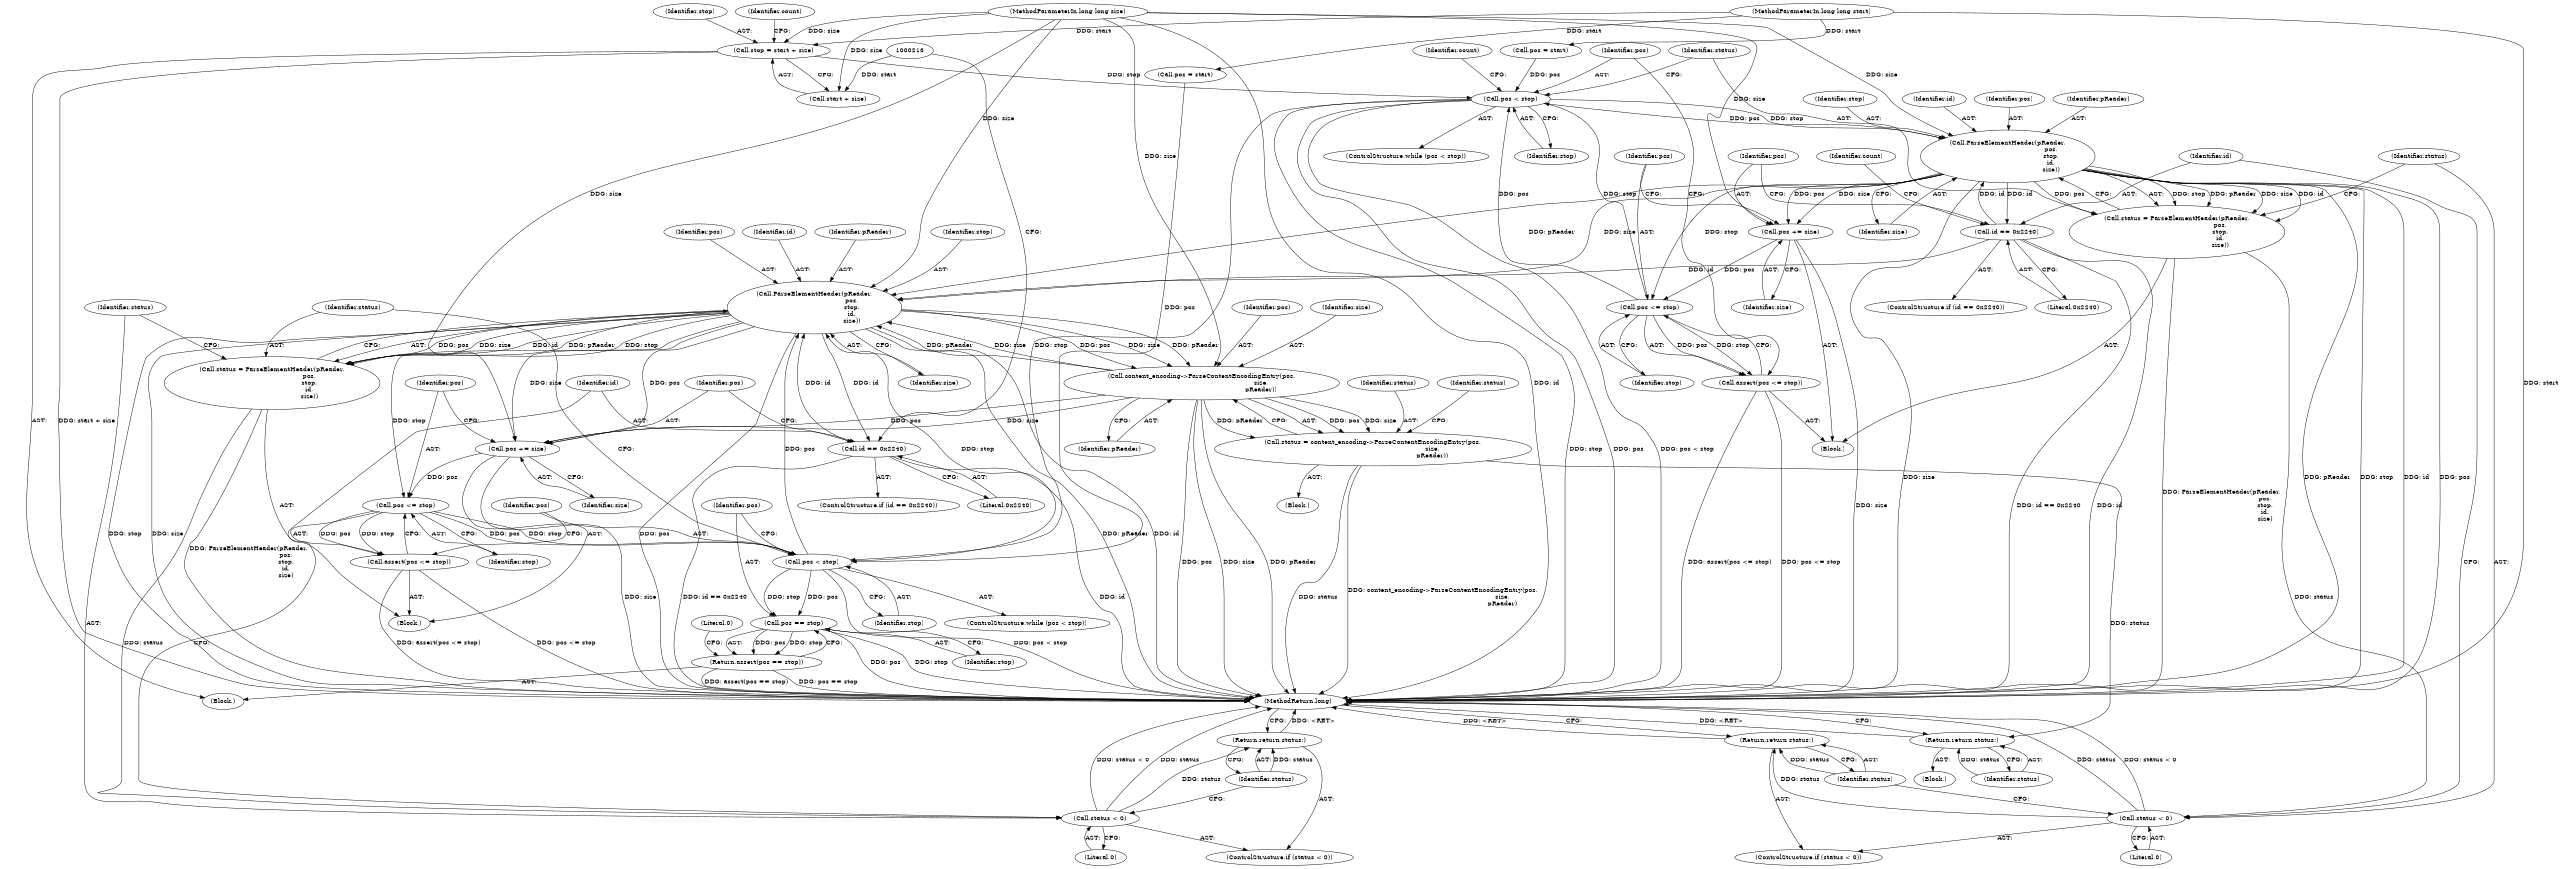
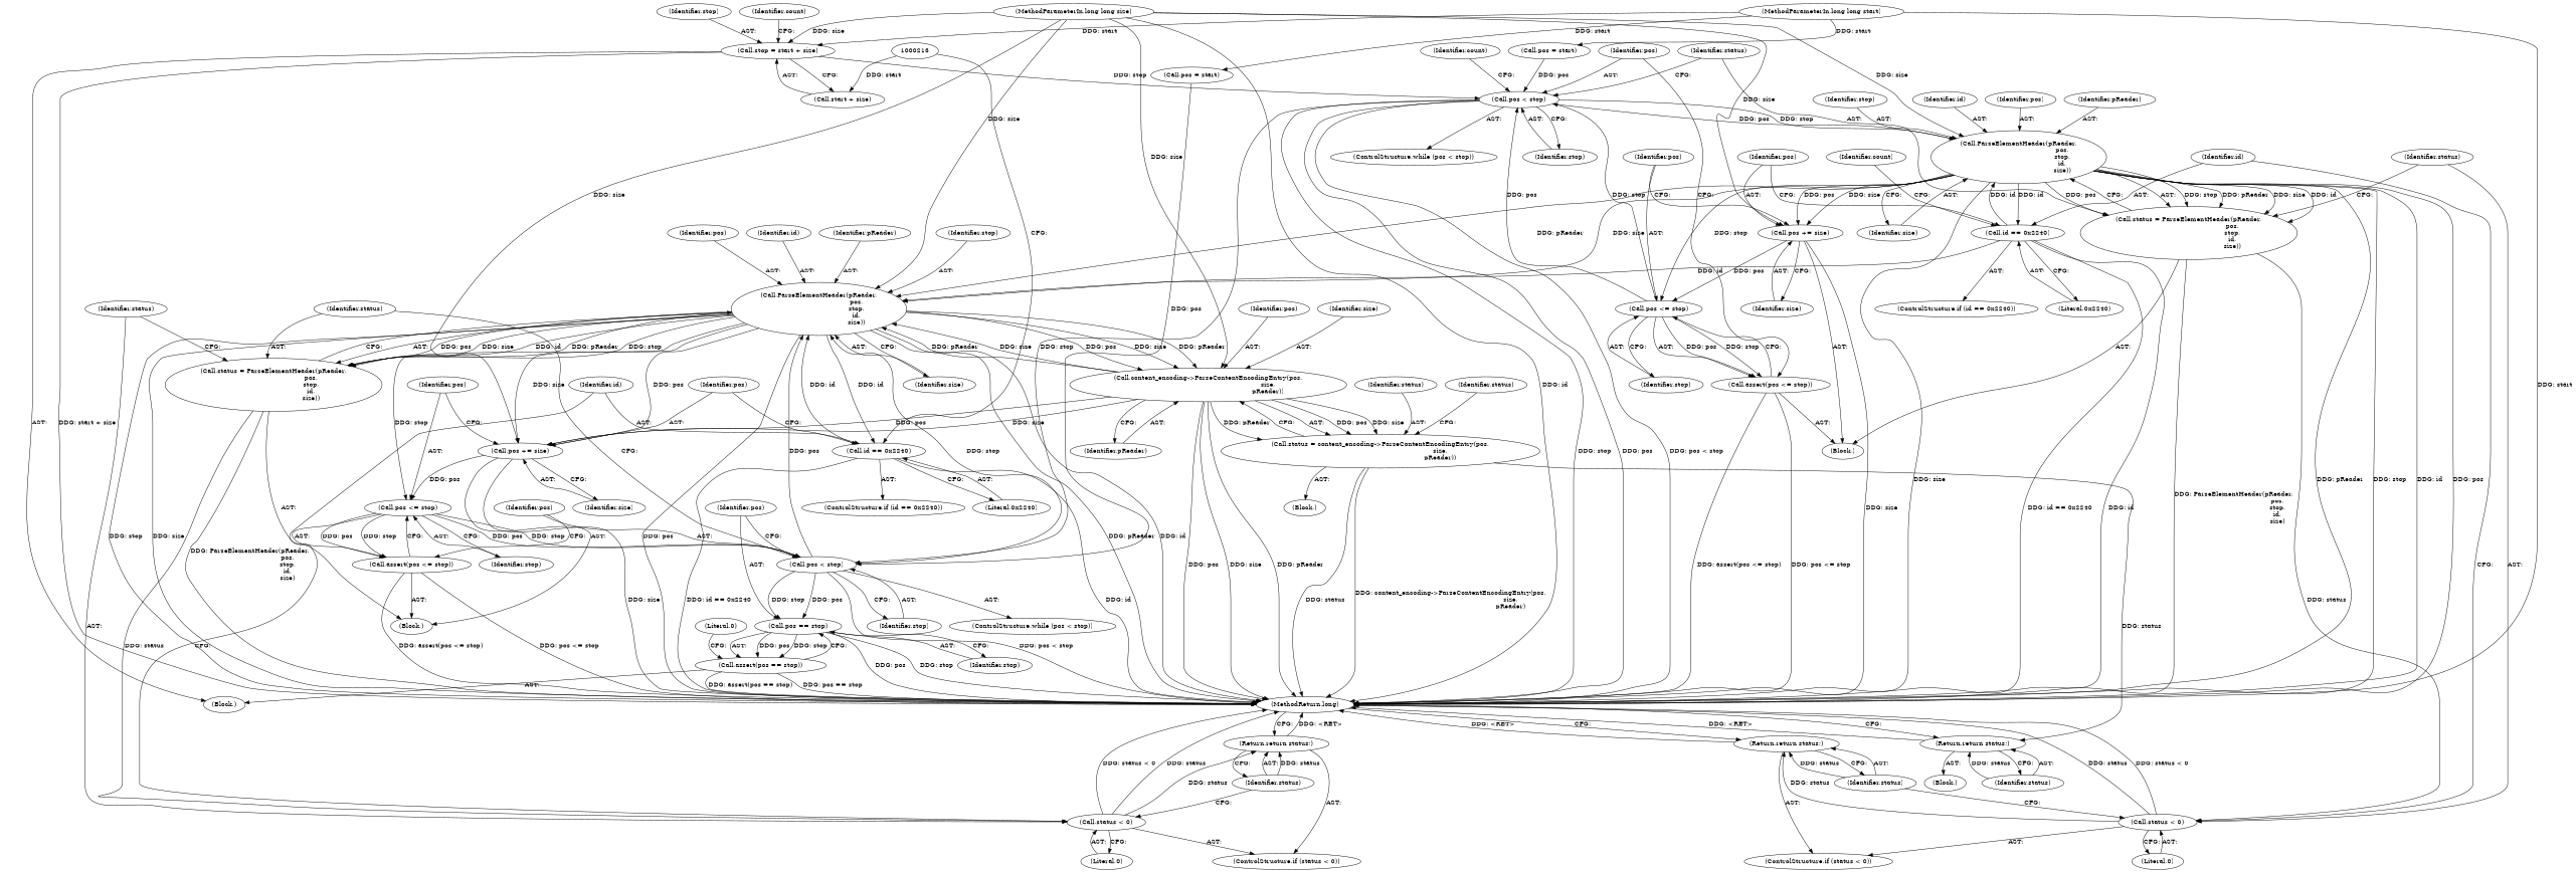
  digraph {
    n1 [label="(Call,stop = start + size)"]
    n2 [label="(Call,pos < stop)"]
    n3 [label="(Block,)"]
    n4 [label="(Call,start + size)"]
    n5 [label="(MethodReturn,long)"]
    n6 [label="(Call,ParseElementHeader(pReader,\n                                           pos,\n                                           stop,\n                                           id,\n                                           size))"]
    n7 [label="(Call,pos < stop)"]
    n8 [label="(Identifier,stop)"]
    n9 [label="(ControlStructure,while (pos < stop))"]
    n10 [label="(Return,return status;)"]
    n11 [label="(Return,return status;)"]
    n12 [label="(Return,return status;)"]
    n13 [label="(MethodParameterIn,long long start)"]
    n14 [label="(Call,pos = start)"]
    n15 [label="(Call,pos = start)"]
    n16 [label="(MethodParameterIn,long long size)"]
    n17 [label="(Call,ParseElementHeader(pReader,\n                                     pos,\n                                     stop,\n                                     id,\n                                     size))"]
    n18 [label="(Call,content_encoding->ParseContentEncodingEntry(pos,\n                                                           size,\n                                                           pReader))"]
    n19 [label="(Call,pos += size)"]
    n20 [label="(Call,pos += size)"]
    n21 [label="(Call,status = ParseElementHeader(pReader,\n                                           pos,\n                                           stop,\n                                           id,\n                                           size))"]
    n22 [label="(Call,id == 0x2240)"]
    n23 [label="(Call,pos <= stop)"]
    n24 [label="(Identifier,size)"]
    n25 [label="(Call,status = ParseElementHeader(pReader,\n                                     pos,\n                                     stop,\n                                     id,\n                                     size))"]
    n26 [label="(Call,id == 0x2240)"]
    n27 [label="(Call,pos <= stop)"]
    n28 [label="(Identifier,size)"]
    n29 [label="(Call,status = content_encoding->ParseContentEncodingEntry(pos,\n                                                           size,\n                                                           pReader))"]
    n30 [label="(Identifier,pReader)"]
    n31 [label="(Block,)"]
    n32 [label="(Identifier,size)"]
    n33 [label="(Block,)"]
    n34 [label="(Identifier,size)"]
    n35 [label="(Call,pos == stop)"]
    n36 [label="(ControlStructure,while (pos < stop))"]
    n37 [label="(Identifier,stop)"]
    n38 [label="(Call,status < 0)"]
    n39 [label="(Literal,0x2240)"]
    n40 [label="(ControlStructure,if (id == 0x2240))"]
    n41 [label="(Call,assert(pos <= stop))"]
    n42 [label="(Identifier,stop)"]
    n43 [label="(Literal,0)"]
    n44 [label="(ControlStructure,if (status < 0))"]
    n45 [label="(Identifier,status)"]
    n46 [label="(Call,status < 0)"]
    n47 [label="(ControlStructure,if (id == 0x2240))"]
    n48 [label="(Literal,0x2240)"]
    n49 [label="(Call,assert(pos <= stop))"]
    n50 [label="(Identifier,stop)"]
    n51 [label="(ControlStructure,if (status < 0))"]
    n52 [label="(Literal,0)"]
    n53 [label="(Identifier,status)"]
    n54 [label="(Block,)"]
    n55 [label="(Block,)"]
    n56 [label="(Identifier,status)"]
-   n57 [label="(Return,assert(pos == stop))"]
+   n57 [label="(Call,assert(pos == stop))"]
    n58 [label="(Identifier,stop)"]
    n59 [label="(Identifier,id)"]
    n60 [label="(Identifier,pos)"]
    n61 [label="(Identifier,pReader)"]
    n62 [label="(Identifier,status)"]
    n63 [label="(Identifier,status)"]
    n64 [label="(Identifier,stop)"]
    n65 [label="(Identifier,pReader)"]
    n66 [label="(Identifier,status)"]
    n67 [label="(Identifier,status)"]
    n68 [label="(Identifier,status)"]
    n69 [label="(Identifier,pos)"]
    n70 [label="(Identifier,pos)"]
    n71 [label="(Literal,0)"]
    n72 [label="(Identifier,pos)"]
    n73 [label="(Identifier,pos)"]
    n74 [label="(Identifier,pos)"]
    n75 [label="(Identifier,count)"]
    n76 [label="(Identifier,count)"]
    n77 [label="(Identifier,size)"]
    n78 [label="(Identifier,pos)"]
    n79 [label="(Identifier,id)"]
    n80 [label="(Identifier,count)"]
    n81 [label="(Identifier,stop)"]
    n82 [label="(Identifier,pos)"]
    n83 [label="(Identifier,stop)"]
    n84 [label="(Identifier,pos)"]
    n85 [label="(Identifier,id)"]
    n86 [label="(Identifier,status)"]
    n87 [label="(Identifier,pos)"]
    n88 [label="(Identifier,id)"]
    1000213
    n1 -> n2 [label="DDG: stop"]
    n1 -> n3 [label="AST: "]
    n1 -> n4 [label="CFG: "]
    n1 -> n5 [label="DDG: start + size"]
    n2 -> n5 [label="DDG: pos < stop"]
    n2 -> n5 [label="DDG: stop"]
    n2 -> n5 [label="DDG: pos"]
    n2 -> n6 [label="DDG: pos"]
    n2 -> n6 [label="DDG: stop"]
    n2 -> n7 [label="DDG: stop"]
    n2 -> n8 [label="CFG: "]
    n2 -> n9 [label="AST: "]
    n4 -> n1 [label="AST: "]
    n5 -> n10 [label="CFG: "]
    n5 -> n11 [label="CFG: "]
    n5 -> n12 [label="CFG: "]
    n6 -> n5 [label="DDG: pReader"]
    n6 -> n5 [label="DDG: stop"]
    n6 -> n5 [label="DDG: id"]
    n6 -> n5 [label="DDG: pos"]
    n6 -> n5 [label="DDG: size"]
    n6 -> n17 [label="DDG: pReader"]
    n6 -> n17 [label="DDG: size"]
    n6 -> n20 [label="DDG: size"]
    n6 -> n20 [label="DDG: pos"]
    n6 -> n21 [label="AST: "]
    n6 -> n21 [label="DDG: stop"]
    n6 -> n21 [label="DDG: pReader"]
    n6 -> n21 [label="DDG: size"]
    n6 -> n21 [label="DDG: id"]
    n6 -> n21 [label="DDG: pos"]
    n6 -> n22 [label="DDG: id"]
    n6 -> n23 [label="DDG: stop"]
    n6 -> n24 [label="CFG: "]
    n7 -> n5 [label="DDG: pos < stop"]
    n7 -> n17 [label="DDG: pos"]
    n7 -> n17 [label="DDG: stop"]
    n7 -> n35 [label="DDG: pos"]
    n7 -> n35 [label="DDG: stop"]
    n7 -> n36 [label="AST: "]
    n7 -> n37 [label="CFG: "]
    n8 -> n2 [label="AST: "]
    n10 -> n5 [label="DDG: <RET>"]
    n10 -> n44 [label="AST: "]
    n10 -> n45 [label="CFG: "]
    n11 -> n5 [label="DDG: <RET>"]
    n11 -> n51 [label="AST: "]
    n11 -> n53 [label="CFG: "]
    n12 -> n5 [label="DDG: <RET>"]
    n12 -> n55 [label="AST: "]
    n12 -> n56 [label="CFG: "]
    n13 -> n1 [label="DDG: start"]
    n13 -> n5 [label="DDG: start"]
    n13 -> n14 [label="DDG: start"]
    n13 -> n15 [label="DDG: start"]
    n14 -> n2 [label="DDG: pos"]
    n15 -> n7 [label="DDG: pos"]
    n16 -> n1 [label="DDG: size"]
-   n16 -> n4 [label="DDG: size"]
    n16 -> n5 [label="DDG: id"]
    n16 -> n6 [label="DDG: size"]
    n16 -> n17 [label="DDG: size"]
    n16 -> n18 [label="DDG: size"]
    n16 -> n19 [label="DDG: size"]
    n16 -> n20 [label="DDG: size"]
    n17 -> n5 [label="DDG: size"]
    n17 -> n5 [label="DDG: pos"]
    n17 -> n5 [label="DDG: id"]
    n17 -> n5 [label="DDG: pReader"]
    n17 -> n5 [label="DDG: stop"]
    n17 -> n18 [label="DDG: pos"]
    n17 -> n18 [label="DDG: size"]
    n17 -> n18 [label="DDG: pReader"]
    n17 -> n19 [label="DDG: size"]
    n17 -> n19 [label="DDG: pos"]
    n17 -> n25 [label="AST: "]
    n17 -> n25 [label="DDG: pos"]
    n17 -> n25 [label="DDG: size"]
    n17 -> n25 [label="DDG: id"]
    n17 -> n25 [label="DDG: pReader"]
    n17 -> n25 [label="DDG: stop"]
    n17 -> n26 [label="DDG: id"]
    n17 -> n27 [label="DDG: stop"]
    n17 -> n28 [label="CFG: "]
    n18 -> n5 [label="DDG: size"]
    n18 -> n5 [label="DDG: pReader"]
    n18 -> n5 [label="DDG: pos"]
    n18 -> n17 [label="DDG: pReader"]
    n18 -> n17 [label="DDG: size"]
    n18 -> n19 [label="DDG: size"]
    n18 -> n19 [label="DDG: pos"]
    n18 -> n29 [label="AST: "]
    n18 -> n29 [label="DDG: pos"]
    n18 -> n29 [label="DDG: size"]
    n18 -> n29 [label="DDG: pReader"]
    n18 -> n30 [label="CFG: "]
    n19 -> n5 [label="DDG: size"]
    n19 -> n27 [label="DDG: pos"]
    n19 -> n31 [label="AST: "]
    n19 -> n32 [label="CFG: "]
    n20 -> n5 [label="DDG: size"]
    n20 -> n23 [label="DDG: pos"]
    n20 -> n33 [label="AST: "]
    n20 -> n34 [label="CFG: "]
    n21 -> n5 [label="DDG: ParseElementHeader(pReader,\n                                           pos,\n                                           stop,\n                                           id,\n                                           size)"]
    n21 -> n6 [label="CFG: "]
    n21 -> n33 [label="AST: "]
    n21 -> n38 [label="DDG: status"]
    n22 -> n5 [label="DDG: id"]
    n22 -> n5 [label="DDG: id == 0x2240"]
    n22 -> n6 [label="DDG: id"]
    n22 -> n17 [label="DDG: id"]
    n22 -> n39 [label="CFG: "]
    n22 -> n40 [label="AST: "]
    n23 -> n2 [label="DDG: pos"]
    n23 -> n2 [label="DDG: stop"]
    n23 -> n41 [label="AST: "]
    n23 -> n41 [label="DDG: pos"]
    n23 -> n41 [label="DDG: stop"]
    n23 -> n42 [label="CFG: "]
    n24 -> n6 [label="AST: "]
    n25 -> n5 [label="DDG: ParseElementHeader(pReader,\n                                     pos,\n                                     stop,\n                                     id,\n                                     size)"]
    n25 -> n17 [label="CFG: "]
    n25 -> n31 [label="AST: "]
    n25 -> n46 [label="DDG: status"]
    n26 -> n5 [label="DDG: id"]
    n26 -> n5 [label="DDG: id == 0x2240"]
    n26 -> n17 [label="DDG: id"]
    n26 -> n47 [label="AST: "]
    n26 -> n48 [label="CFG: "]
    n27 -> n7 [label="DDG: pos"]
    n27 -> n7 [label="DDG: stop"]
    n27 -> n49 [label="AST: "]
    n27 -> n49 [label="DDG: pos"]
    n27 -> n49 [label="DDG: stop"]
    n27 -> n50 [label="CFG: "]
    n28 -> n17 [label="AST: "]
    n29 -> n5 [label="DDG: content_encoding->ParseContentEncodingEntry(pos,\n                                                           size,\n                                                           pReader)"]
    n29 -> n5 [label="DDG: status"]
    n29 -> n12 [label="DDG: status"]
    n29 -> n18 [label="CFG: "]
    n29 -> n54 [label="AST: "]
    n30 -> n18 [label="AST: "]
    n32 -> n19 [label="AST: "]
    n34 -> n20 [label="AST: "]
    n35 -> n5 [label="DDG: pos"]
    n35 -> n5 [label="DDG: stop"]
    n35 -> n57 [label="AST: "]
    n35 -> n57 [label="DDG: pos"]
    n35 -> n57 [label="DDG: stop"]
    n35 -> n58 [label="CFG: "]
    n37 -> n7 [label="AST: "]
    n38 -> n5 [label="DDG: status"]
    n38 -> n5 [label="DDG: status < 0"]
    n38 -> n10 [label="DDG: status"]
    n38 -> n43 [label="CFG: "]
    n38 -> n44 [label="AST: "]
    n39 -> n22 [label="AST: "]
    n41 -> n5 [label="DDG: pos <= stop"]
    n41 -> n5 [label="DDG: assert(pos <= stop)"]
    n41 -> n23 [label="CFG: "]
    n41 -> n33 [label="AST: "]
    n42 -> n23 [label="AST: "]
    n43 -> n38 [label="AST: "]
    n45 -> n10 [label="AST: "]
    n45 -> n10 [label="DDG: status"]
    n45 -> n38 [label="CFG: "]
    n46 -> n5 [label="DDG: status"]
    n46 -> n5 [label="DDG: status < 0"]
    n46 -> n11 [label="DDG: status"]
    n46 -> n51 [label="AST: "]
    n46 -> n52 [label="CFG: "]
    n48 -> n26 [label="AST: "]
    n49 -> n5 [label="DDG: assert(pos <= stop)"]
    n49 -> n5 [label="DDG: pos <= stop"]
    n49 -> n27 [label="CFG: "]
    n49 -> n31 [label="AST: "]
    n50 -> n27 [label="AST: "]
    n52 -> n46 [label="AST: "]
    n53 -> n11 [label="AST: "]
    n53 -> n11 [label="DDG: status"]
    n53 -> n46 [label="CFG: "]
    n56 -> n12 [label="AST: "]
    n56 -> n12 [label="DDG: status"]
    n57 -> n3 [label="AST: "]
    n57 -> n5 [label="DDG: assert(pos == stop)"]
    n57 -> n5 [label="DDG: pos == stop"]
    n57 -> n35 [label="CFG: "]
    n58 -> n35 [label="AST: "]
    n59 -> n17 [label="AST: "]
    n60 -> n6 [label="AST: "]
    n61 -> n17 [label="AST: "]
    n62 -> n29 [label="AST: "]
    n63 -> n29 [label="CFG: "]
    n64 -> n1 [label="AST: "]
    n65 -> n6 [label="AST: "]
    n66 -> n25 [label="CFG: "]
    n66 -> n46 [label="AST: "]
    n67 -> n2 [label="CFG: "]
    n67 -> n21 [label="AST: "]
    n68 -> n21 [label="CFG: "]
    n68 -> n38 [label="AST: "]
    n69 -> n20 [label="CFG: "]
    n69 -> n23 [label="AST: "]
    n70 -> n19 [label="CFG: "]
    n70 -> n27 [label="AST: "]
    n71 -> n57 [label="CFG: "]
    n72 -> n20 [label="AST: "]
    n72 -> n22 [label="CFG: "]
    n73 -> n19 [label="AST: "]
    n73 -> n26 [label="CFG: "]
    n74 -> n18 [label="AST: "]
    n75 -> n1 [label="CFG: "]
    n76 -> n22 [label="CFG: "]
    n77 -> n18 [label="AST: "]
    n78 -> n7 [label="AST: "]
    n78 -> n49 [label="CFG: "]
    n79 -> n26 [label="AST: "]
    n79 -> n46 [label="CFG: "]
    n80 -> n2 [label="CFG: "]
    n81 -> n6 [label="AST: "]
    n82 -> n7 [label="CFG: "]
    n82 -> n35 [label="AST: "]
    n83 -> n17 [label="AST: "]
    n84 -> n17 [label="AST: "]
    n85 -> n22 [label="AST: "]
    n85 -> n38 [label="CFG: "]
    n86 -> n7 [label="CFG: "]
    n86 -> n25 [label="AST: "]
    n87 -> n2 [label="AST: "]
    n87 -> n41 [label="CFG: "]
    n88 -> n6 [label="AST: "]
    1000213 -> n4 [label="DDG: start"]
    1000213 -> n26 [label="CFG: "]
  }
